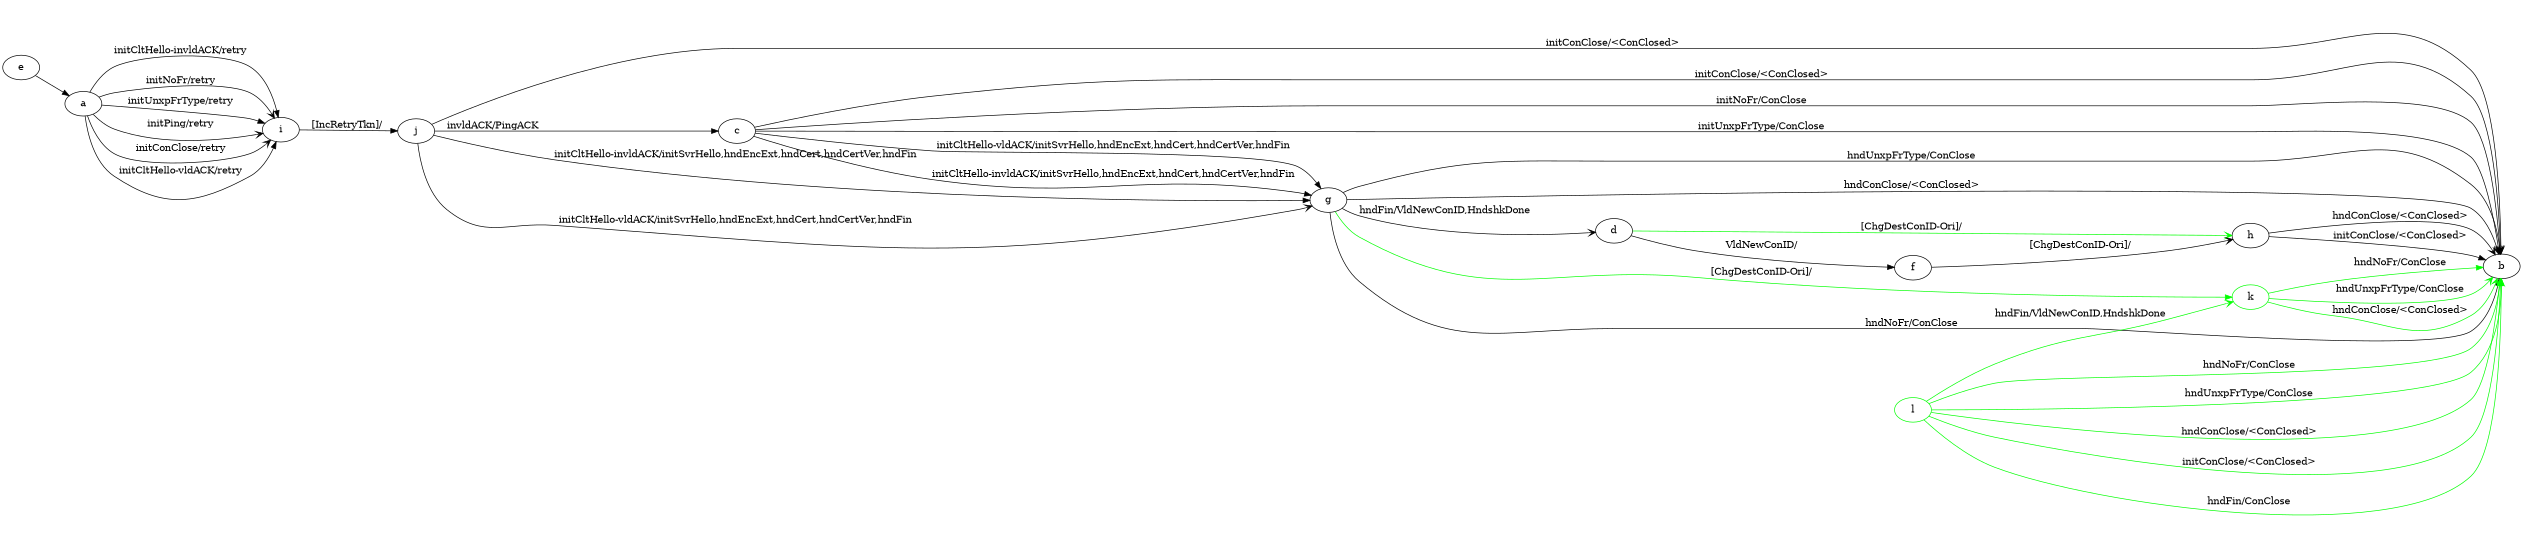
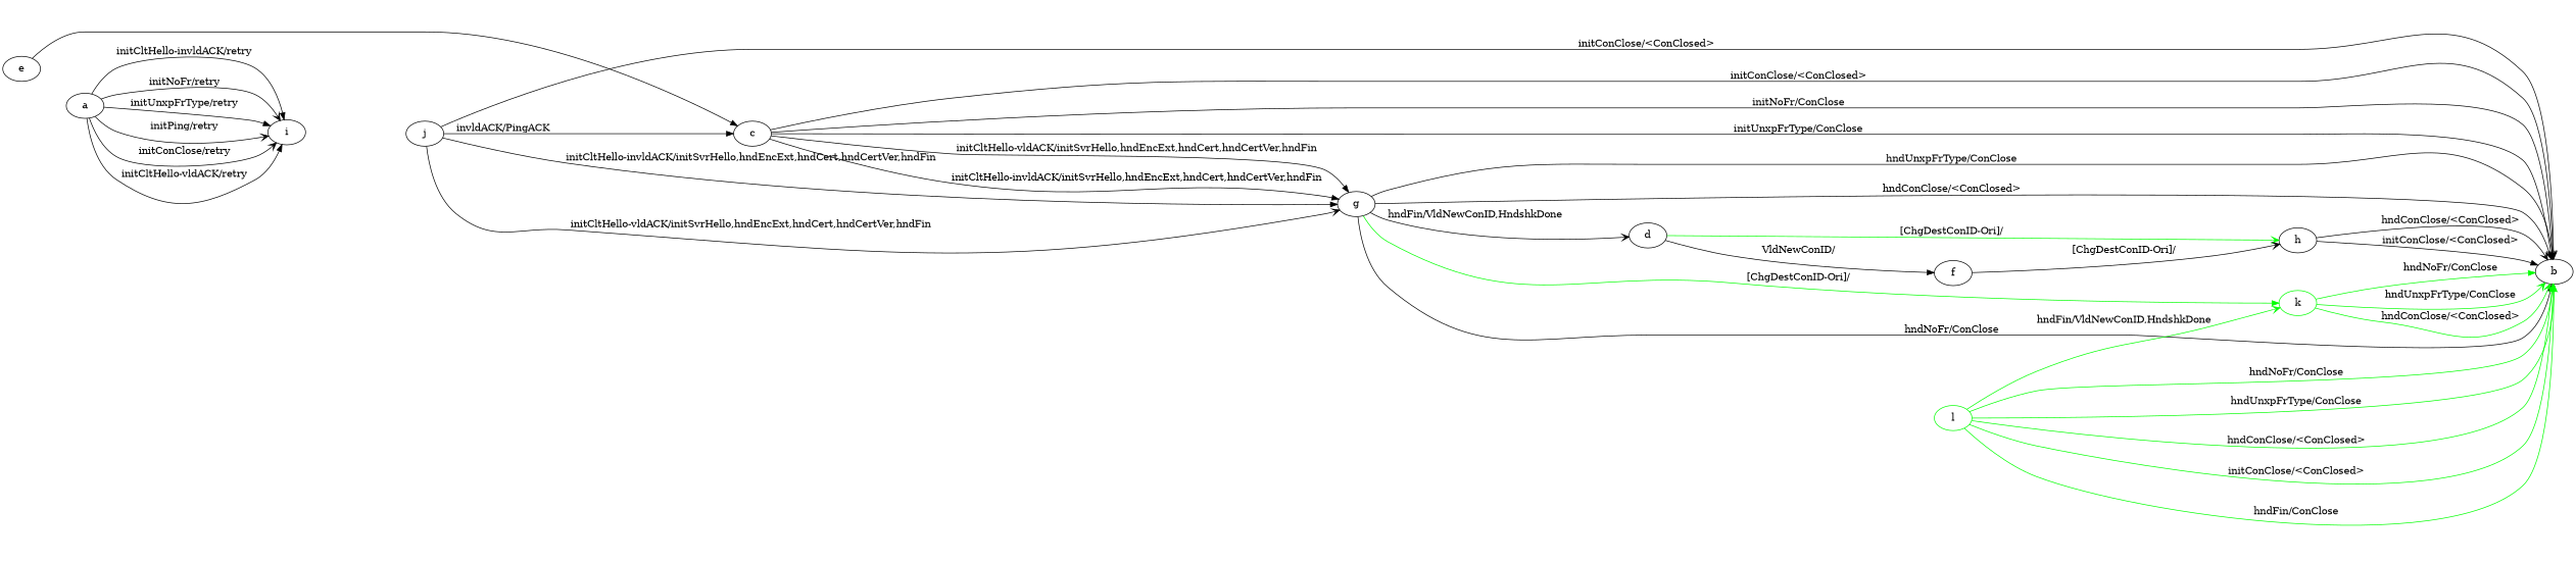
  digraph {
    rankdir=LR
    edge [arrowhead=vee]
    a
    i
    j
    c
    b
    g
    d
    k [color=green]
    f
    h
    e
    l [color=green]
    a -> i [label="initPing/retry "]
    a -> i [label="initConClose/retry "]
    a -> i [arrowhead=normal label="initCltHello-vldACK/retry "]
    a -> i [arrowhead=normal label="initCltHello-invldACK/retry "]
    a -> i [label="initNoFr/retry "]
    a -> i [arrowhead=normal label="initUnxpFrType/retry "]
-   i -> j [arrowhead=normal label="[IncRetryTkn]/ "]
    j -> c [arrowhead=normal label="invldACK/PingACK "]
    j -> b [label="initConClose/<ConClosed> "]
    j -> g [label="initCltHello-vldACK/initSvrHello,hndEncExt,hndCert,hndCertVer,hndFin "]
    j -> g [arrowhead=normal label="initCltHello-invldACK/initSvrHello,hndEncExt,hndCert,hndCertVer,hndFin "]
    c -> b [label="initConClose/<ConClosed> "]
    c -> b [label="initNoFr/ConClose "]
    c -> b [label="initUnxpFrType/ConClose "]
    c -> g [arrowhead=normal label="initCltHello-vldACK/initSvrHello,hndEncExt,hndCert,hndCertVer,hndFin "]
    c -> g [arrowhead=normal label="initCltHello-invldACK/initSvrHello,hndEncExt,hndCert,hndCertVer,hndFin "]
    g -> b [arrowhead=normal label="hndNoFr/ConClose "]
    g -> b [label="hndUnxpFrType/ConClose "]
    g -> b [label="hndConClose/<ConClosed> "]
    g -> d [label="hndFin/VldNewConID,HndshkDone "]
    g -> k [arrowhead=normal color=green label="[ChgDestConID-Ori]/ "]
    d -> f [arrowhead=normal label="VldNewConID/ "]
    d -> h [color=green label="[ChgDestConID-Ori]/ "]
    k -> b [arrowhead=normal color=green label="hndNoFr/ConClose "]
    k -> b [color=green label="hndUnxpFrType/ConClose "]
    k -> b [color=green label="hndConClose/<ConClosed> "]
    f -> h [label="[ChgDestConID-Ori]/ "]
    h -> b [arrowhead=normal label="initConClose/<ConClosed> "]
    h -> b [label="hndConClose/<ConClosed> "]
-   e -> a [arrowhead=normal]
+   e -> c [arrowhead=normal]
    l -> b [arrowhead=normal color=green label="initConClose/<ConClosed> "]
    l -> b [color=green label="hndFin/ConClose "]
    l -> b [arrowhead=normal color=green label="hndNoFr/ConClose "]
    l -> b [arrowhead=normal color=green label="hndUnxpFrType/ConClose "]
    l -> b [arrowhead=normal color=green label="hndConClose/<ConClosed> "]
    l -> k [color=green label="hndFin/VldNewConID,HndshkDone "]
  }
